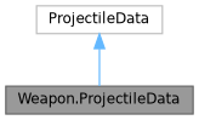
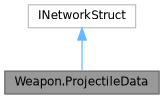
  digraph {
    node [fontname=Helvetica fontsize=10 shape=box style=filled]
    n1 [color=gray40 fillcolor=grey60 fontcolor=black height=0.2 label="Weapon.ProjectileData" width=0.4]
-   n2 [color=grey75 fillcolor=white height=0.2 label=ProjectileData width=0.4]
+   n2 [color=grey75 fillcolor=white height=0.2 label=INetworkStruct width=0.4]
    n2 -> n1 [color=steelblue1 dir=back fontname=Helvetica fontsize=10 labelfontname=Helvetica labelfontsize=10 style=solid]
  }
